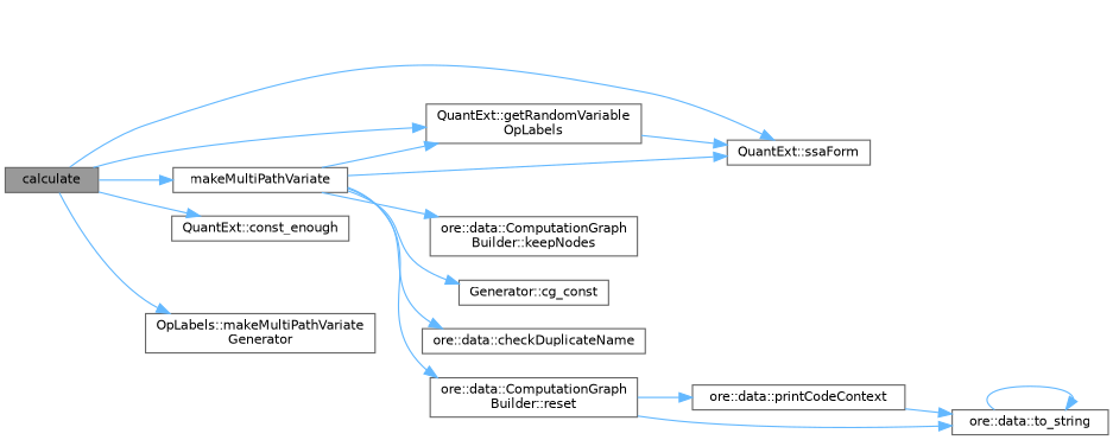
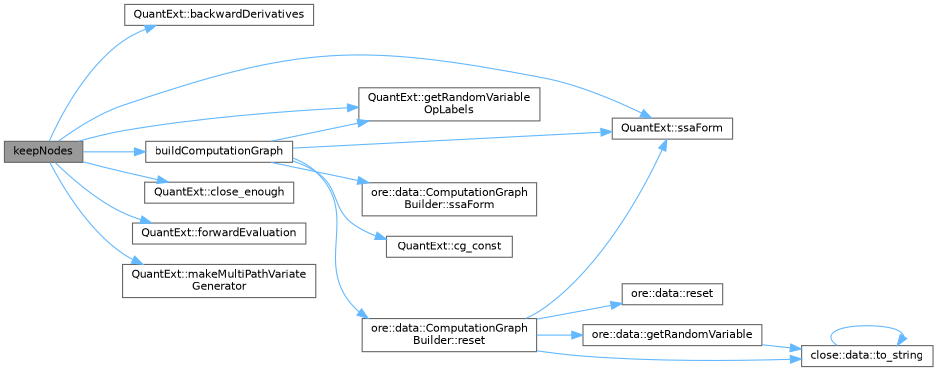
  digraph {
    rankdir=LR
    node [color=grey40 fillcolor=white fontname=Helvetica fontsize=10 shape=box style=filled]
    edge [color=steelblue1 fontname=Helvetica fontsize=10 labelfontname=Helvetica labelfontsize=10 style=solid]
-   n1 [color=gray40 fillcolor=grey60 fontcolor=black height=0.2 label=calculate width=0.4]
-   n3 [height=0.2 label=makeMultiPathVariate width=0.4]
+   n1 [color=gray40 fillcolor=grey60 fontcolor=black height=0.2 label=keepNodes width=0.4]
+   n2 [height=0.2 label="QuantExt::backwardDerivatives" width=0.4]
+   n3 [height=0.2 label=buildComputationGraph width=0.4]
    n4 [height=0.2 label="QuantExt::getRandomVariable\lOpLabels" width=0.4]
    n5 [height=0.2 label="QuantExt::ssaForm" width=0.4]
-   n6 [height=0.2 label="QuantExt::const_enough" width=0.4]
-   n8 [height=0.2 label="OpLabels::makeMultiPathVariate\lGenerator" width=0.4]
-   n9 [height=0.2 label="Generator::cg_const" width=0.4]
-   n10 [height=0.2 label="ore::data::checkDuplicateName" width=0.4]
-   n11 [height=0.2 label="ore::data::ComputationGraph\lBuilder::keepNodes" width=0.4]
+   n6 [height=0.2 label="QuantExt::close_enough" width=0.4]
+   n7 [height=0.2 label="QuantExt::forwardEvaluation" width=0.4]
+   n8 [height=0.2 label="QuantExt::makeMultiPathVariate\lGenerator" width=0.4]
+   n9 [height=0.2 label="QuantExt::cg_const" width=0.4]
+   n11 [height=0.2 label="ore::data::ComputationGraph\lBuilder::ssaForm" width=0.4]
    n12 [height=0.2 label="ore::data::ComputationGraph\lBuilder::reset" width=0.4]
-   n13 [height=0.2 label="ore::data::printCodeContext" width=0.4]
-   n14 [height=0.2 label="ore::data::to_string" width=0.4]
+   n13 [height=0.2 label="ore::data::getRandomVariable" width=0.4]
+   n14 [height=0.2 label="close::data::to_string" width=0.4]
+   n15 [height=0.2 label="ore::data::reset" width=0.4]
+   n1 -> n2
    n1 -> n3
    n1 -> n4
    n1 -> n5
    n1 -> n6
+   n1 -> n7
    n1 -> n8
    n3 -> n4
    n3 -> n5
    n3 -> n9
-   n3 -> n10
    n3 -> n11
    n3 -> n12
-   n4 -> n5
+   n12 -> n5
    n12 -> n13
    n12 -> n14
+   n12 -> n15
    n13 -> n14
    n14 -> n14
  }
